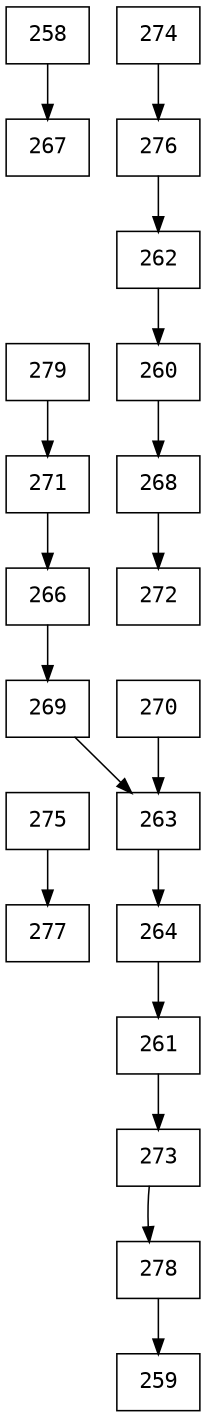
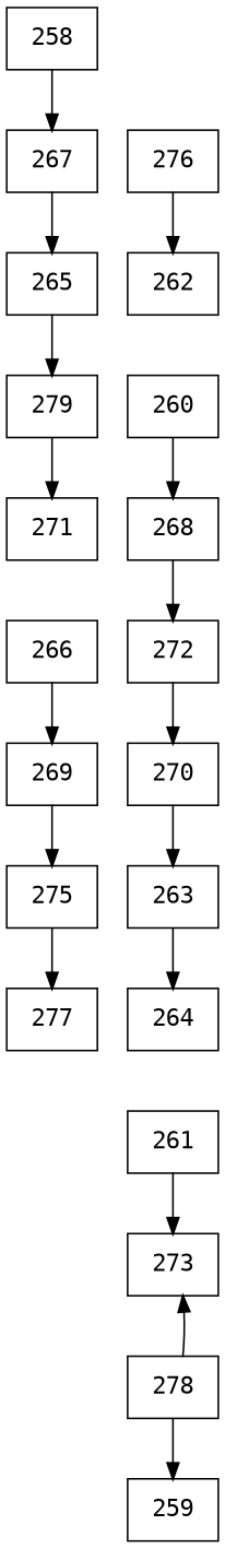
  digraph {
    fontname="DejaVu Sans Mono"
    node [fontname="DejaVu Sans Mono" shape=record]
    edge [fontname="DejaVu Sans Mono"]
    n1 [label="{258}"]
    n2 [label="{267}"]
+   n3 [label="{265}"]
    n4 [label="{279}"]
    n5 [label="{271}"]
    n6 [label="{266}"]
    n7 [label="{269}"]
    n8 [label="{275}"]
    n9 [label="{277}"]
-   n10 [label="{274}"]
    n11 [label="{276}"]
    n12 [label="{262}"]
    n13 [label="{260}"]
    n14 [label="{268}"]
    n15 [label="{272}"]
    n16 [label="{270}"]
    n17 [label="{263}"]
    n18 [label="{264}"]
    n19 [label="{261}"]
    n20 [label="{273}"]
    n21 [label="{278}"]
    n22 [label="{259}"]
    n1 -> n2
+   n2 -> n3
+   n3 -> n4
    n4 -> n5
-   n5 -> n6
    n6 -> n7
-   n7 -> n17
+   n7 -> n8
    n8 -> n9
-   n10 -> n11
    n11 -> n12
-   n12 -> n13
    n13 -> n14
    n14 -> n15
+   n15 -> n16
    n16 -> n17
    n17 -> n18
-   n18 -> n19
    n19 -> n20
-   n20 -> n21
+   n21 -> n20
    n21 -> n22
  }
